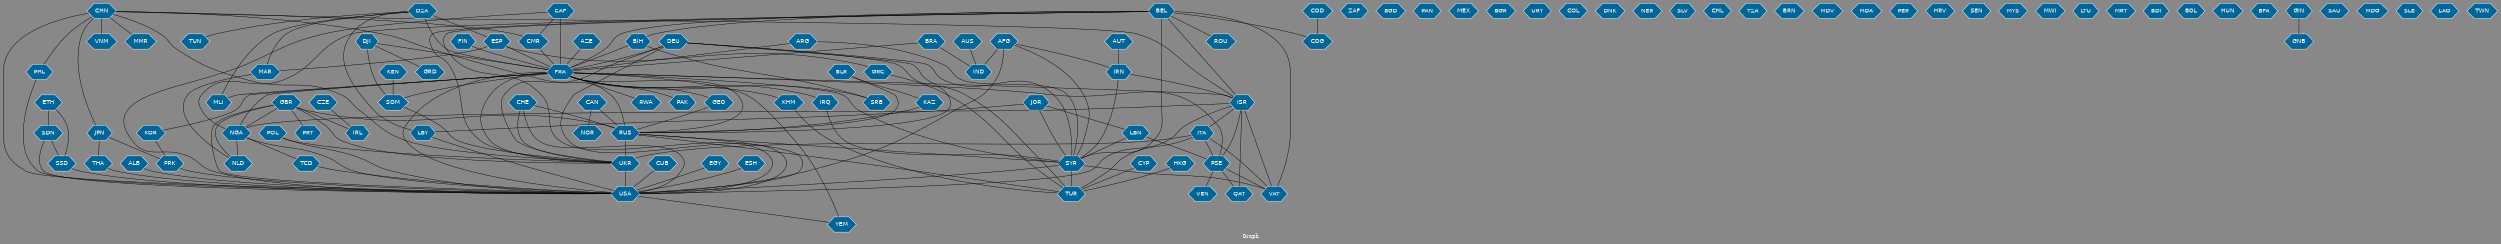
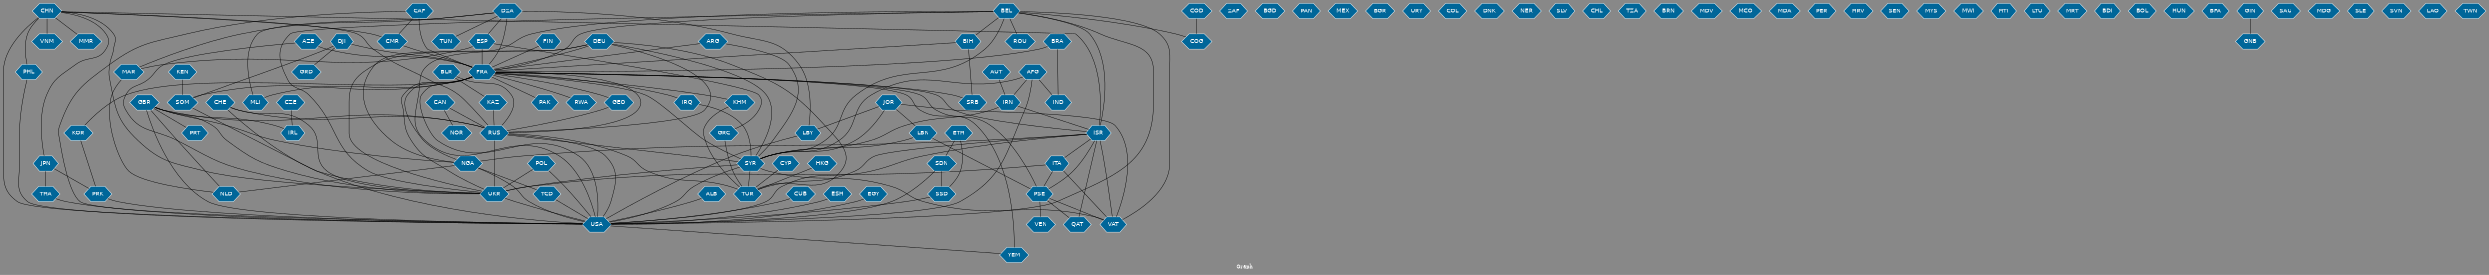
  graph {
    bgcolor="#888888"
    fontcolor=white
    fontsize=12
    label="Graph"
    node [color=white fillcolor="#006699" fontcolor=white fontname=Helvetica shape=hexagon style=filled]
    edge [arrowhead=open color=black fontcolor=white fontname=Courier fontsize=12 weight=1]
    n1 [label=EGY]
    n2 [label=USA]
    n3 [label=YEM]
    n4 [label=AFG]
    n5 [label=IRN]
    n6 [label=IND]
    n7 [label=SYR]
    n8 [label=ISR]
    n9 [label=UKR]
    n10 [label=VAT]
    n11 [label=TUR]
    n12 [label=LBY]
    n13 [label=NGA]
    n14 [label=PSE]
    n15 [label=QAT]
    n16 [label=ITA]
    n17 [label=NLD]
    n18 [label=TCD]
    n19 [label=VEN]
    n20 [label=POL]
    n21 [label=FRA]
    n22 [label=IRQ]
    n23 [label=RUS]
    n24 [label=MLI]
    n25 [label=PAK]
    n26 [label=SOM]
    n27 [label=GEO]
    n28 [label=SRB]
    n29 [label=KOR]
    n30 [label=KHM]
    n31 [label=RWA]
    n32 [label=PRK]
    n33 [label=CAF]
    n34 [label=CMR]
-   n35 [label=AUS]
    n36 [label=ALB]
    n37 [label=CHN]
    n38 [label=JPN]
    n39 [label=VNM]
    n40 [label=MMR]
    n41 [label=PHL]
    n42 [label=THA]
    n43 [label=ARG]
    n44 [label=JOR]
    n45 [label=LBN]
    n46 [label=BIH]
    n47 [label=MAR]
    n48 [label=GRC]
    n49 [label=ZAF]
    n50 [label=BGD]
    n51 [label=PAN]
    n52 [label=MEX]
    n53 [label=IRL]
    n54 [label=DEU]
    n55 [label=BEL]
    n56 [label=ROU]
    n57 [label=COG]
    n58 [label=GBR]
    n59 [label=PRT]
    n60 [label=CAN]
    n61 [label=NOR]
    n62 [label=BRA]
    n63 [label=TUN]
    n64 [label=BGR]
    n65 [label=SDN]
    n66 [label=SSD]
    n67 [label=KEN]
    n68 [label=URY]
    n69 [label=ESP]
    n70 [label=COL]
    n71 [label=DNK]
    n72 [label=DJI]
    n73 [label=GRD]
    n74 [label=NER]
    n75 [label=CUB]
    n76 [label=SLV]
    n77 [label=KAZ]
    n78 [label=BLR]
    n79 [label=COD]
    n80 [label=CHE]
    n81 [label=CHL]
    n82 [label=CYP]
    n83 [label=ETH]
    n84 [label=TZA]
    n85 [label=DZA]
    n86 [label=BRN]
    n87 [label=MDV]
+   n88 [label=MCO]
    n89 [label=MDA]
    n90 [label=PER]
    n91 [label=HRV]
    n92 [label=SEN]
    n93 [label=MYS]
    n94 [label=FIN]
    n95 [label=MWI]
+   n96 [label=HTI]
    n97 [label=LTU]
    n98 [label=MRT]
    n99 [label=BDI]
    n100 [label=HKG]
    n101 [label=BOL]
    n102 [label=HUN]
    n103 [label=BFA]
    n104 [label=AUT]
    n105 [label=GNB]
    n106 [label=GIN]
    n107 [label=CZE]
    n108 [label=SAU]
    n109 [label=ESH]
    n110 [label=MDG]
    n111 [label=AZE]
    n112 [label=SLE]
+   n113 [label=SVN]
    n114 [label=LAO]
    n115 [label=TWN]
    n1 -- n2
    n2 -- n3 [weight=3]
    n4 -- n2 [weight=22]
    n4 -- n5
    n4 -- n6
    n4 -- n7
    n5 -- n7
    n5 -- n8
    n7 -- n2 [weight=6]
+   n7 -- n9
    n7 -- n10 [weight=5]
    n7 -- n11 [weight=4]
    n8 -- n2 [weight=2]
    n8 -- n10 [weight=25]
-   n16 -- n11 [weight=2]
+   n8 -- n11 [weight=2]
    n8 -- n13 [weight=2]
    n8 -- n14 [weight=18]
    n8 -- n15
    n8 -- n16 [weight=2]
    n9 -- n2 [weight=22]
    n12 -- n2 [weight=2]
    n13 -- n2 [weight=22]
    n13 -- n17 [weight=4]
    n13 -- n18 [weight=2]
    n14 -- n10 [weight=8]
    n14 -- n15
    n14 -- n19
    n16 -- n9 [weight=2]
    n16 -- n10 [weight=2]
    n16 -- n14 [weight=2]
    n18 -- n2 [weight=2]
    n20 -- n2 [weight=3]
    n20 -- n9 [weight=3]
    n21 -- n2 [weight=6]
    n21 -- n3 [weight=12]
    n21 -- n7 [weight=7]
    n21 -- n8 [weight=3]
    n21 -- n9 [weight=15]
    n21 -- n13 [weight=13]
    n21 -- n14
    n21 -- n22 [weight=3]
    n21 -- n23 [weight=14]
    n21 -- n24 [weight=11]
    n21 -- n25
    n21 -- n26 [weight=2]
    n21 -- n27
    n21 -- n28
    n21 -- n29
    n21 -- n30 [weight=2]
    n21 -- n31
    n22 -- n7
    n23 -- n2 [weight=18]
    n23 -- n7
    n23 -- n9 [weight=158]
    n23 -- n11
    n26 -- n9
    n27 -- n23
    n29 -- n32
    n30 -- n11
    n32 -- n2
    n33 -- n2
    n33 -- n21 [weight=24]
    n33 -- n34
    n34 -- n21
-   n35 -- n6 [weight=3]
    n36 -- n2 [weight=2]
    n37 -- n2 [weight=9]
    n37 -- n8
    n37 -- n9
    n37 -- n23 [weight=5]
    n37 -- n34 [weight=2]
    n37 -- n38
    n37 -- n39 [weight=13]
    n37 -- n40
    n37 -- n41
    n38 -- n32
    n38 -- n42 [weight=2]
    n41 -- n2
    n42 -- n2 [weight=2]
    n43 -- n7
    n43 -- n21
    n44 -- n7 [weight=11]
+   n44 -- n10 [weight=4]
    n44 -- n12 [weight=4]
    n44 -- n45 [weight=2]
    n45 -- n7 [weight=3]
    n45 -- n14
    n46 -- n21
    n46 -- n28 [weight=10]
    n47 -- n17
    n48 -- n11
    n54 -- n2 [weight=5]
    n54 -- n7
    n54 -- n9 [weight=8]
    n54 -- n11
    n54 -- n21 [weight=13]
    n54 -- n23 [weight=2]
    n55 -- n2
    n55 -- n7 [weight=2]
    n55 -- n8 [weight=7]
    n55 -- n9
    n55 -- n10 [weight=2]
    n55 -- n13
    n55 -- n21 [weight=9]
    n55 -- n46
    n55 -- n56
    n55 -- n57 [weight=3]
    n58 -- n2
    n58 -- n9
    n58 -- n13 [weight=2]
    n58 -- n17
    n58 -- n23
    n58 -- n53
    n58 -- n59 [weight=3]
    n60 -- n23 [weight=2]
    n60 -- n61
    n62 -- n6 [weight=2]
    n62 -- n21
    n65 -- n2 [weight=2]
    n65 -- n66 [weight=20]
    n66 -- n2 [weight=2]
    n67 -- n26 [weight=2]
    n69 -- n21
    n69 -- n47
    n69 -- n48
    n72 -- n21 [weight=3]
    n72 -- n26 [weight=2]
    n72 -- n73
    n75 -- n2 [weight=2]
    n77 -- n23
    n78 -- n23
    n78 -- n77
    n79 -- n57
    n80 -- n2
    n80 -- n9 [weight=2]
    n80 -- n23 [weight=2]
    n82 -- n11 [weight=2]
    n83 -- n65
    n83 -- n66
    n85 -- n12 [weight=2]
    n85 -- n21 [weight=4]
    n85 -- n24
    n85 -- n47
    n85 -- n63
    n85 -- n69 [weight=2]
    n94 -- n21
    n100 -- n11
    n104 -- n5 [weight=3]
    n106 -- n105 [weight=2]
    n107 -- n53
    n109 -- n2
+   n111 -- n9
    n111 -- n21 [weight=2]
  }
